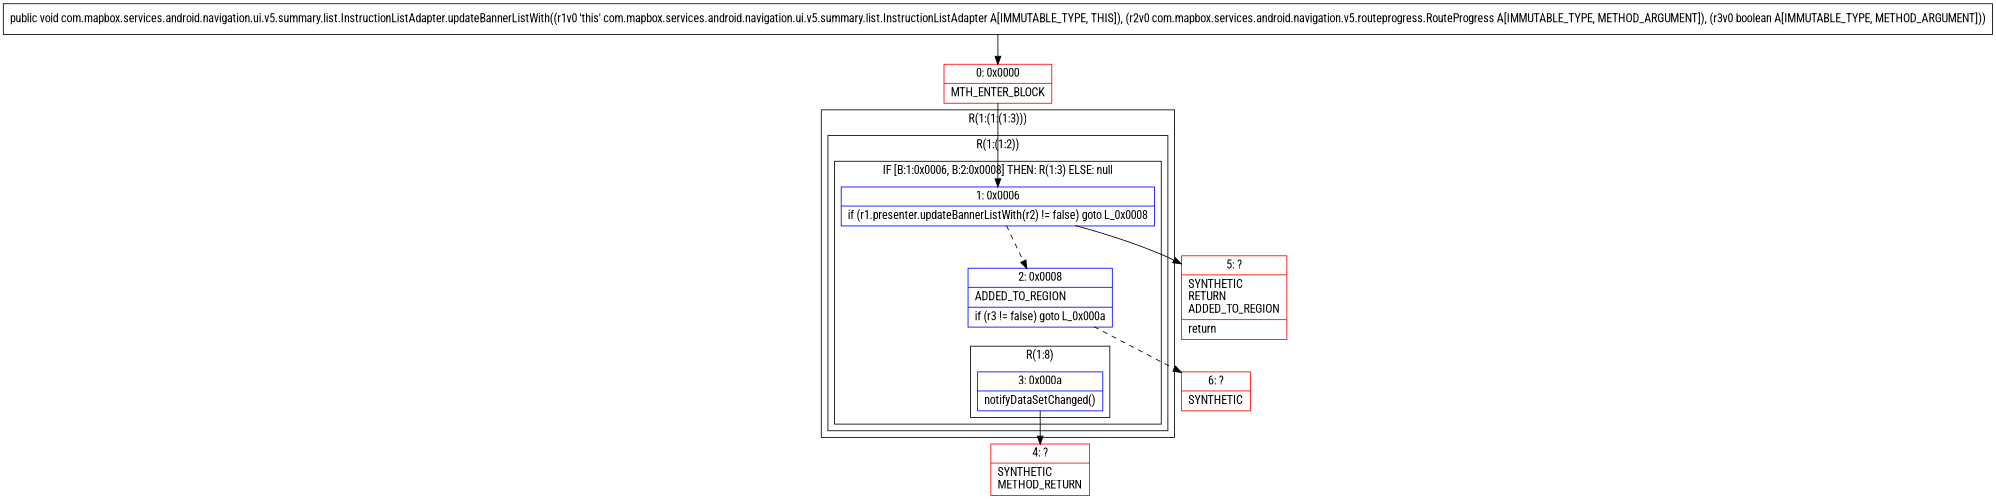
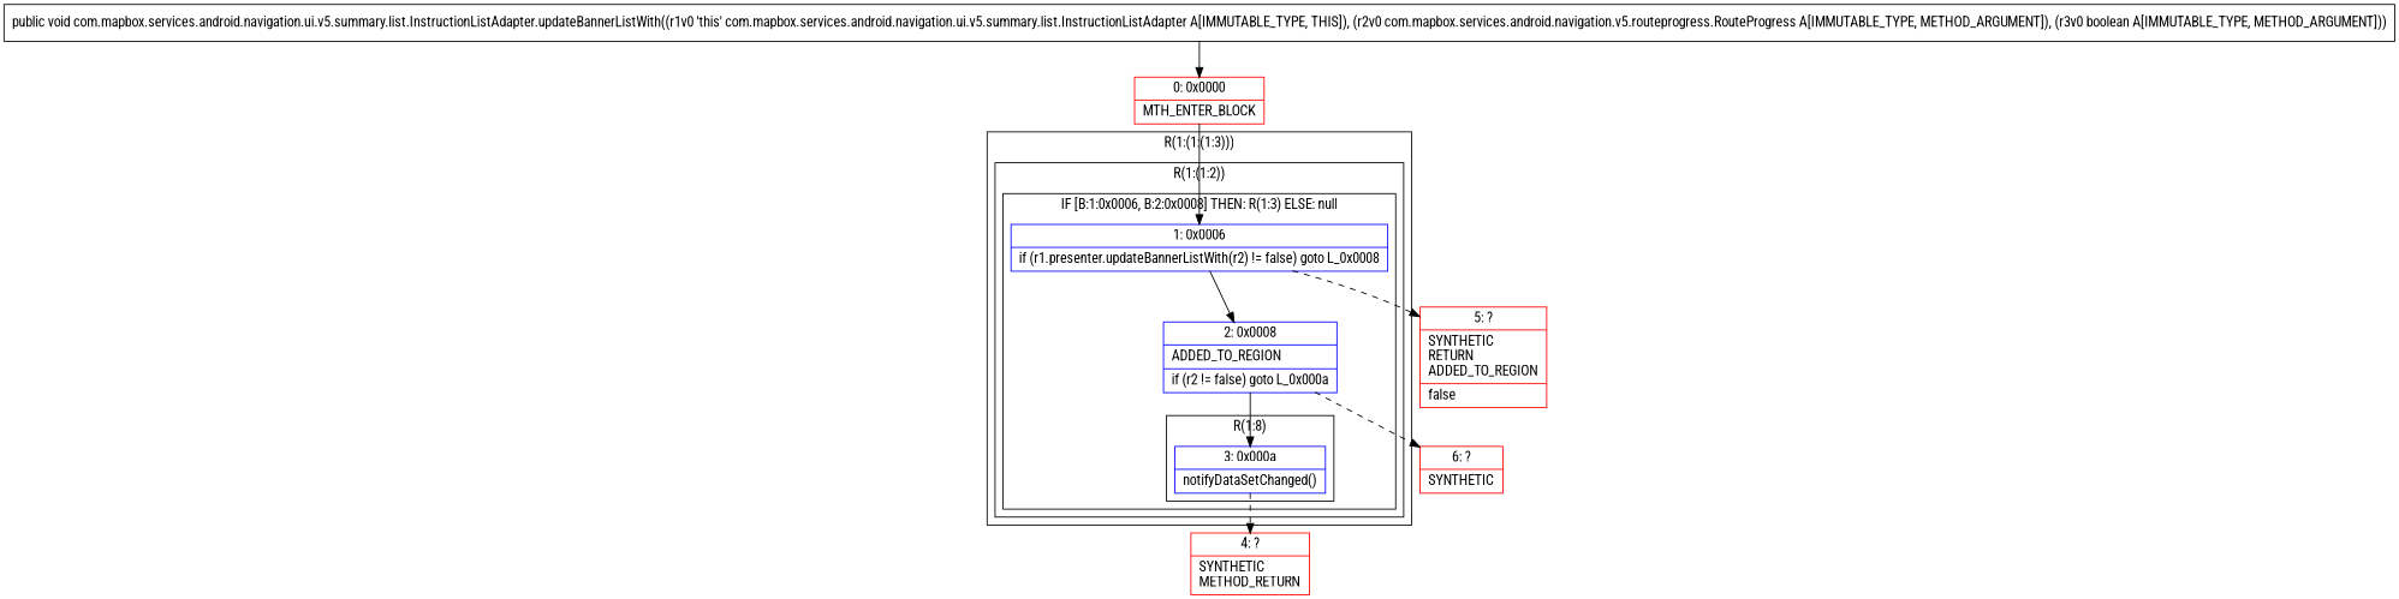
  digraph {
    fontname="Roboto Condensed"
    node [color=red fontname="Roboto Condensed" shape=record]
    edge [fontname="Roboto Condensed"]
    n1 [color=blue label="{3\:\ 0x000a|notifyDataSetChanged()\l}"]
    n2 [color=blue label="{1\:\ 0x0006|if (r1.presenter.updateBannerListWith(r2) != false) goto L_0x0008\l}"]
-   n3 [color=blue label="{2\:\ 0x0008|ADDED_TO_REGION\l|if (r3 != false) goto L_0x000a\l}"]
+   n3 [color=blue label="{2\:\ 0x0008|ADDED_TO_REGION\l|if (r2 != false) goto L_0x000a\l}"]
    n4 [label="{4\:\ ?|SYNTHETIC\lMETHOD_RETURN\l}"]
-   n5 [label="{5\:\ ?|SYNTHETIC\lRETURN\lADDED_TO_REGION\l|return\l}"]
+   n5 [label="{5\:\ ?|SYNTHETIC\lRETURN\lADDED_TO_REGION\l|false\l}"]
    n6 [label="{6\:\ ?|SYNTHETIC\l}"]
    n7 [label="{0\:\ 0x0000|MTH_ENTER_BLOCK\l}"]
    n8 [label="{public void com.mapbox.services.android.navigation.ui.v5.summary.list.InstructionListAdapter.updateBannerListWith((r1v0 'this' com.mapbox.services.android.navigation.ui.v5.summary.list.InstructionListAdapter A[IMMUTABLE_TYPE, THIS]), (r2v0 com.mapbox.services.android.navigation.v5.routeprogress.RouteProgress A[IMMUTABLE_TYPE, METHOD_ARGUMENT]), (r3v0 boolean A[IMMUTABLE_TYPE, METHOD_ARGUMENT])) }" color=""]
    subgraph cluster_1 {
      label="R(1:(1:(1:3)))"
      subgraph cluster_2 {
        label="R(1:(1:2))"
        subgraph cluster_3 {
          label="IF [B:1:0x0006, B:2:0x0008] THEN: R(1:3) ELSE: null"
          n2
          n3
          subgraph cluster_4 {
            label="R(1:8)"
            n1
          }
        }
      }
    }
-   n1 -> n4
-   n2 -> n3 [style=dashed]
-   n2 -> n5 [style=solid]
+   n1 -> n4 [style=dashed]
+   n2 -> n3
+   n2 -> n5 [style=dashed]
+   n3 -> n1
    n3 -> n6 [style=dashed]
    n7 -> n2
    n8 -> n7
  }
